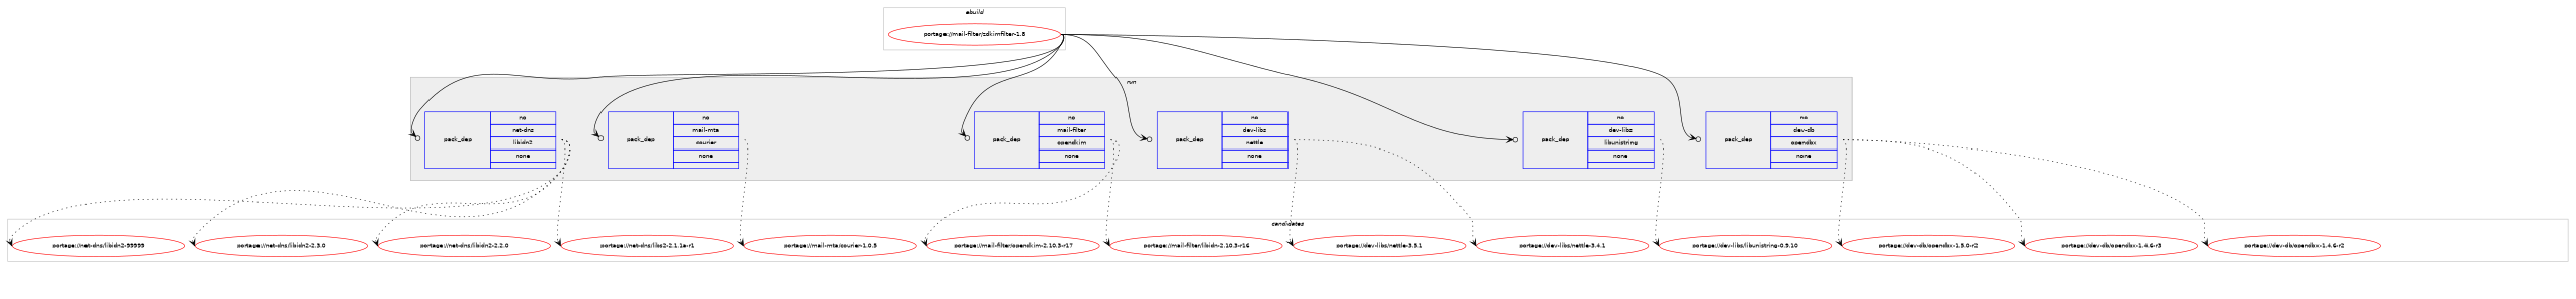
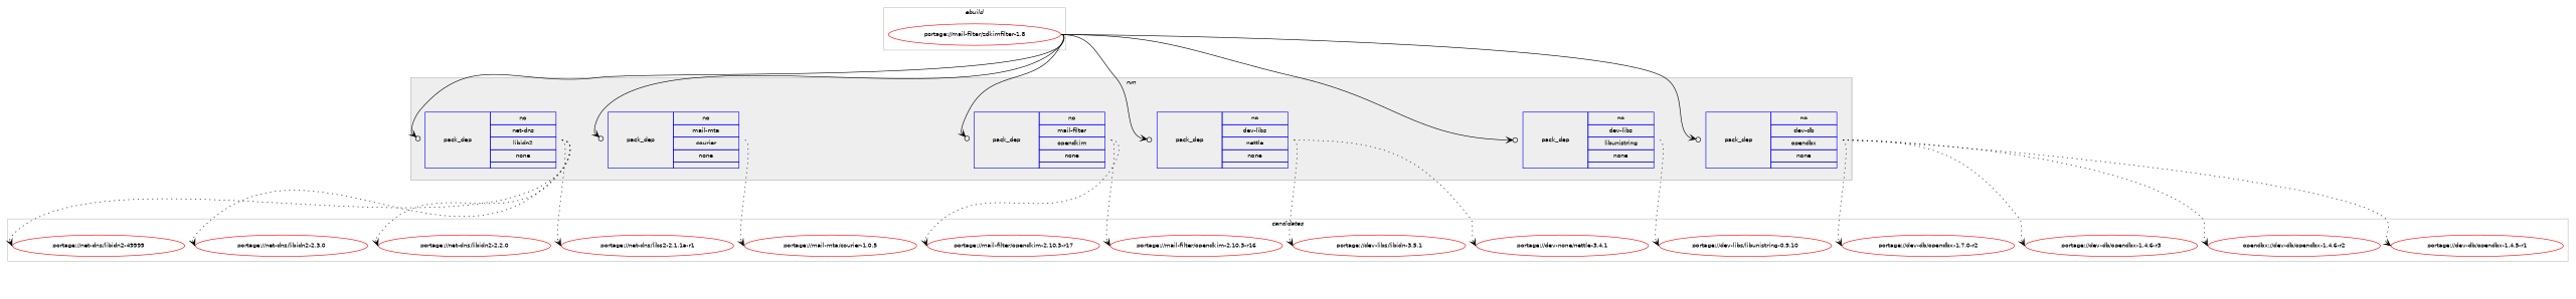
  digraph {
    compound=true
    concentrate=true
    fontname=Helvetica
    fontsize=10
    newrank=true
    rankdir=TB
    ranksep=1.5
    node [color=red fontname=Helvetica fontsize=10]
    edge [arrowhead=vee headport=w style=dotted tailport=e weight=100]
    n1 [label="portage://mail-filter/zdkimfilter-1.8" width=4]
    n2 [color=blue label=<<TABLE BORDER="0" CELLBORDER="1" CELLSPACING="0" CELLPADDING="4" WIDTH="220"><TR><TD ROWSPAN="6" CELLPADDING="30">pack_dep</TD></TR><TR><TD WIDTH="110">no</TD></TR><TR><TD>dev-db</TD></TR><TR><TD>opendbx</TD></TR><TR><TD>none</TD></TR><TR><TD></TD></TR></TABLE>> shape=none]
    n3 [color=blue label=<<TABLE BORDER="0" CELLBORDER="1" CELLSPACING="0" CELLPADDING="4" WIDTH="220"><TR><TD ROWSPAN="6" CELLPADDING="30">pack_dep</TD></TR><TR><TD WIDTH="110">no</TD></TR><TR><TD>dev-libs</TD></TR><TR><TD>libunistring</TD></TR><TR><TD>none</TD></TR><TR><TD></TD></TR></TABLE>> shape=none]
    n4 [color=blue label=<<TABLE BORDER="0" CELLBORDER="1" CELLSPACING="0" CELLPADDING="4" WIDTH="220"><TR><TD ROWSPAN="6" CELLPADDING="30">pack_dep</TD></TR><TR><TD WIDTH="110">no</TD></TR><TR><TD>dev-libs</TD></TR><TR><TD>nettle</TD></TR><TR><TD>none</TD></TR><TR><TD></TD></TR></TABLE>> shape=none]
    n5 [color=blue label=<<TABLE BORDER="0" CELLBORDER="1" CELLSPACING="0" CELLPADDING="4" WIDTH="220"><TR><TD ROWSPAN="6" CELLPADDING="30">pack_dep</TD></TR><TR><TD WIDTH="110">no</TD></TR><TR><TD>mail-filter</TD></TR><TR><TD>opendkim</TD></TR><TR><TD>none</TD></TR><TR><TD></TD></TR></TABLE>> shape=none]
    n6 [color=blue label=<<TABLE BORDER="0" CELLBORDER="1" CELLSPACING="0" CELLPADDING="4" WIDTH="220"><TR><TD ROWSPAN="6" CELLPADDING="30">pack_dep</TD></TR><TR><TD WIDTH="110">no</TD></TR><TR><TD>mail-mta</TD></TR><TR><TD>courier</TD></TR><TR><TD>none</TD></TR><TR><TD></TD></TR></TABLE>> shape=none]
    n7 [color=blue label=<<TABLE BORDER="0" CELLBORDER="1" CELLSPACING="0" CELLPADDING="4" WIDTH="220"><TR><TD ROWSPAN="6" CELLPADDING="30">pack_dep</TD></TR><TR><TD WIDTH="110">no</TD></TR><TR><TD>net-dns</TD></TR><TR><TD>libidn2</TD></TR><TR><TD>none</TD></TR><TR><TD></TD></TR></TABLE>> shape=none]
-   n9 [label="portage://dev-db/opendbx-1.4.6-r2" width=4]
+   n8 [label="portage://dev-db/opendbx-1.4.5-r1" width=4]
+   n9 [label="opendbx://dev-db/opendbx-1.4.6-r2" width=4]
    n10 [label="portage://dev-db/opendbx-1.4.6-r3" width=4]
-   n11 [label="portage://dev-db/opendbx-1.5.0-r2" width=4]
+   n11 [label="portage://dev-db/opendbx-1.7.0-r2" width=4]
    n12 [label="portage://dev-libs/libunistring-0.9.10" width=4]
-   n13 [label="portage://dev-libs/nettle-3.4.1" width=4]
-   n14 [label="portage://dev-libs/nettle-3.5.1" width=4]
-   n15 [label="portage://mail-filter/libidn-2.10.3-r16" width=4]
+   n13 [label="portage://dev-none/nettle-3.4.1" width=4]
+   n14 [label="portage://dev-libs/libidn-3.5.1" width=4]
+   n15 [label="portage://mail-filter/opendkim-2.10.3-r16" width=4]
    n16 [label="portage://mail-filter/opendkim-2.10.3-r17" width=4]
    n17 [label="portage://mail-mta/courier-1.0.5" width=4]
    n18 [label="portage://net-dns/libs2-2.1.1a-r1" width=4]
    n19 [label="portage://net-dns/libidn2-2.2.0" width=4]
    n20 [label="portage://net-dns/libidn2-2.3.0" width=4]
-   n21 [label="portage://net-dns/libidn2-99999" width=4]
+   n21 [label="portage://net-dns/libidn2-49999" width=4]
    subgraph cluster_1 {
      color=gray
      label=<<i>ebuild</i>>
      rank=same
      n1
    }
    subgraph cluster_2 {
      color=gray
      label=<<i>dependencies</i>>
      subgraph cluster_3 {
        color=gray
        fillcolor="#eeeeee"
        label=<<i>compile</i>>
        style=filled
      }
      subgraph cluster_4 {
        color=gray
        fillcolor="#eeeeee"
        label=<<i>compile and run</i>>
        style=filled
        subgraph sub_5 {
          color=gray
          fillcolor="#eeeeee"
          label=<<i>compile and run</i>>
          style=filled
          n2
        }
        subgraph sub_6 {
          color=gray
          fillcolor="#eeeeee"
          label=<<i>compile and run</i>>
          style=filled
          n3
        }
        subgraph sub_7 {
          color=gray
          fillcolor="#eeeeee"
          label=<<i>compile and run</i>>
          style=filled
          n4
        }
        subgraph sub_8 {
          color=gray
          fillcolor="#eeeeee"
          label=<<i>compile and run</i>>
          style=filled
          n5
        }
        subgraph sub_9 {
          color=gray
          fillcolor="#eeeeee"
          label=<<i>compile and run</i>>
          style=filled
          n6
        }
        subgraph sub_10 {
          color=gray
          fillcolor="#eeeeee"
          label=<<i>compile and run</i>>
          style=filled
          n7
        }
      }
      subgraph cluster_11 {
        color=gray
        fillcolor="#eeeeee"
        label=<<i>run</i>>
        style=filled
      }
    }
    subgraph cluster_12 {
      color=gray
      label=<<i>candidates</i>>
      rank=same
      subgraph sub_13 {
        color=black
        label=<<i>candidates</i>>
        nodesep=1
        rank=same
+       n8
        n9
        n10
        n11
      }
      subgraph sub_14 {
        color=black
        label=<<i>candidates</i>>
        nodesep=1
        rank=same
        n12
      }
      subgraph sub_15 {
        color=black
        label=<<i>candidates</i>>
        nodesep=1
        rank=same
        n13
        n14
      }
      subgraph sub_16 {
        color=black
        label=<<i>candidates</i>>
        nodesep=1
        rank=same
        n15
        n16
      }
      subgraph sub_17 {
        color=black
        label=<<i>candidates</i>>
        nodesep=1
        rank=same
        n17
      }
      subgraph sub_18 {
        color=black
        label=<<i>candidates</i>>
        nodesep=1
        rank=same
        n18
        n19
        n20
        n21
      }
    }
    n1 -> n2 [arrowhead=odotvee style=solid weight=20]
    n1 -> n3 [arrowhead=odotvee style=solid weight=20]
    n1 -> n4 [arrowhead=odotvee style=solid weight=20]
    n1 -> n5 [arrowhead=odotvee style=solid weight=20]
    n1 -> n6 [arrowhead=odotvee style=solid weight=20]
    n1 -> n7 [arrowhead=odotvee style=solid weight=20]
+   n2 -> n8
    n2 -> n9
    n2 -> n10
    n2 -> n11
    n3 -> n12
    n4 -> n13
    n4 -> n14
    n5 -> n15
    n5 -> n16
    n6 -> n17
    n7 -> n18
    n7 -> n19
    n7 -> n20
    n7 -> n21
  }
